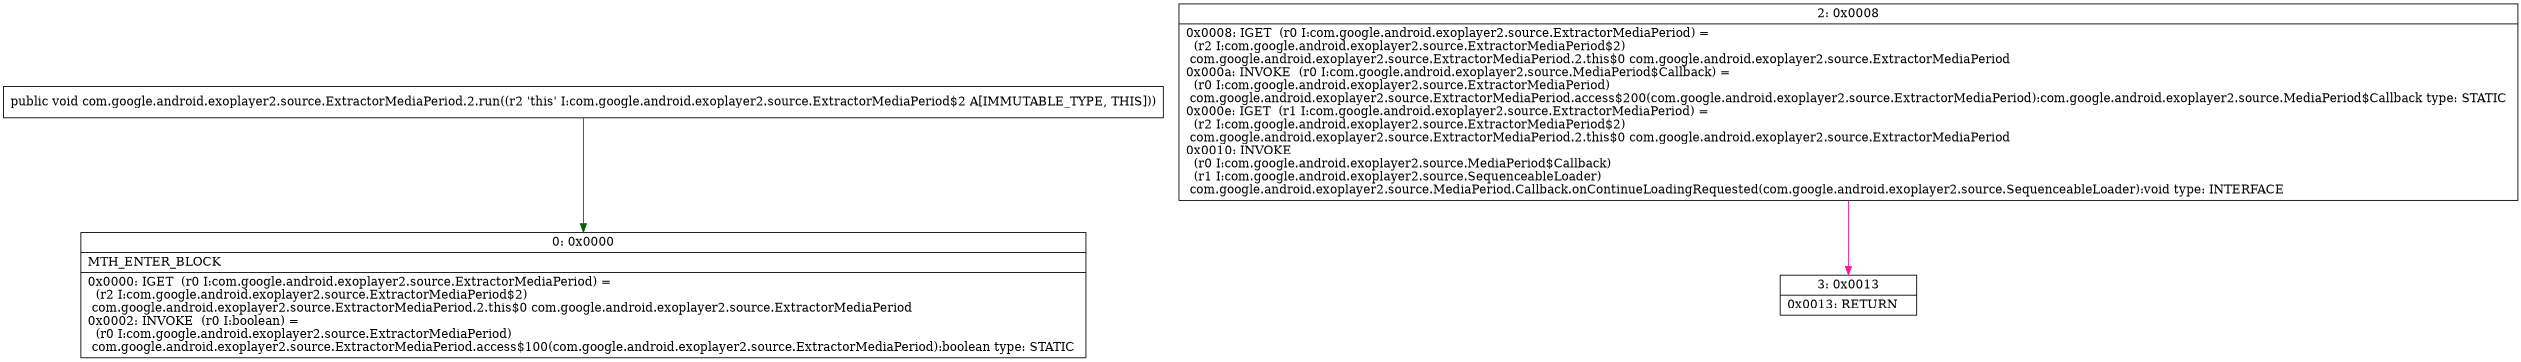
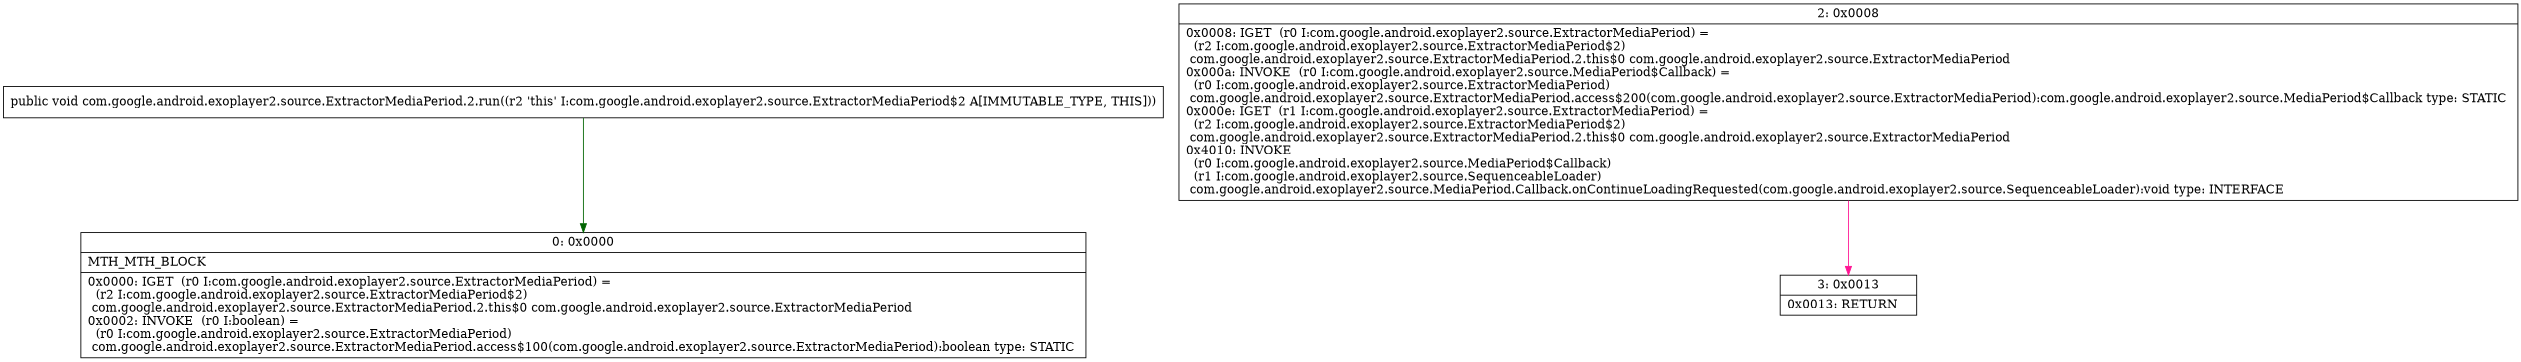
  digraph {
    node [shape=record]
-   n1 [label="{0\:\ 0x0000|MTH_ENTER_BLOCK\l|0x0000: IGET  (r0 I:com.google.android.exoplayer2.source.ExtractorMediaPeriod) = \l  (r2 I:com.google.android.exoplayer2.source.ExtractorMediaPeriod$2)\l com.google.android.exoplayer2.source.ExtractorMediaPeriod.2.this$0 com.google.android.exoplayer2.source.ExtractorMediaPeriod \l0x0002: INVOKE  (r0 I:boolean) = \l  (r0 I:com.google.android.exoplayer2.source.ExtractorMediaPeriod)\l com.google.android.exoplayer2.source.ExtractorMediaPeriod.access$100(com.google.android.exoplayer2.source.ExtractorMediaPeriod):boolean type: STATIC \l}"]
-   n2 [label="{2\:\ 0x0008|0x0008: IGET  (r0 I:com.google.android.exoplayer2.source.ExtractorMediaPeriod) = \l  (r2 I:com.google.android.exoplayer2.source.ExtractorMediaPeriod$2)\l com.google.android.exoplayer2.source.ExtractorMediaPeriod.2.this$0 com.google.android.exoplayer2.source.ExtractorMediaPeriod \l0x000a: INVOKE  (r0 I:com.google.android.exoplayer2.source.MediaPeriod$Callback) = \l  (r0 I:com.google.android.exoplayer2.source.ExtractorMediaPeriod)\l com.google.android.exoplayer2.source.ExtractorMediaPeriod.access$200(com.google.android.exoplayer2.source.ExtractorMediaPeriod):com.google.android.exoplayer2.source.MediaPeriod$Callback type: STATIC \l0x000e: IGET  (r1 I:com.google.android.exoplayer2.source.ExtractorMediaPeriod) = \l  (r2 I:com.google.android.exoplayer2.source.ExtractorMediaPeriod$2)\l com.google.android.exoplayer2.source.ExtractorMediaPeriod.2.this$0 com.google.android.exoplayer2.source.ExtractorMediaPeriod \l0x0010: INVOKE  \l  (r0 I:com.google.android.exoplayer2.source.MediaPeriod$Callback)\l  (r1 I:com.google.android.exoplayer2.source.SequenceableLoader)\l com.google.android.exoplayer2.source.MediaPeriod.Callback.onContinueLoadingRequested(com.google.android.exoplayer2.source.SequenceableLoader):void type: INTERFACE \l}"]
+   n1 [label="{0\:\ 0x0000|MTH_MTH_BLOCK\l|0x0000: IGET  (r0 I:com.google.android.exoplayer2.source.ExtractorMediaPeriod) = \l  (r2 I:com.google.android.exoplayer2.source.ExtractorMediaPeriod$2)\l com.google.android.exoplayer2.source.ExtractorMediaPeriod.2.this$0 com.google.android.exoplayer2.source.ExtractorMediaPeriod \l0x0002: INVOKE  (r0 I:boolean) = \l  (r0 I:com.google.android.exoplayer2.source.ExtractorMediaPeriod)\l com.google.android.exoplayer2.source.ExtractorMediaPeriod.access$100(com.google.android.exoplayer2.source.ExtractorMediaPeriod):boolean type: STATIC \l}"]
+   n2 [label="{2\:\ 0x0008|0x0008: IGET  (r0 I:com.google.android.exoplayer2.source.ExtractorMediaPeriod) = \l  (r2 I:com.google.android.exoplayer2.source.ExtractorMediaPeriod$2)\l com.google.android.exoplayer2.source.ExtractorMediaPeriod.2.this$0 com.google.android.exoplayer2.source.ExtractorMediaPeriod \l0x000a: INVOKE  (r0 I:com.google.android.exoplayer2.source.MediaPeriod$Callback) = \l  (r0 I:com.google.android.exoplayer2.source.ExtractorMediaPeriod)\l com.google.android.exoplayer2.source.ExtractorMediaPeriod.access$200(com.google.android.exoplayer2.source.ExtractorMediaPeriod):com.google.android.exoplayer2.source.MediaPeriod$Callback type: STATIC \l0x000e: IGET  (r1 I:com.google.android.exoplayer2.source.ExtractorMediaPeriod) = \l  (r2 I:com.google.android.exoplayer2.source.ExtractorMediaPeriod$2)\l com.google.android.exoplayer2.source.ExtractorMediaPeriod.2.this$0 com.google.android.exoplayer2.source.ExtractorMediaPeriod \l0x4010: INVOKE  \l  (r0 I:com.google.android.exoplayer2.source.MediaPeriod$Callback)\l  (r1 I:com.google.android.exoplayer2.source.SequenceableLoader)\l com.google.android.exoplayer2.source.MediaPeriod.Callback.onContinueLoadingRequested(com.google.android.exoplayer2.source.SequenceableLoader):void type: INTERFACE \l}"]
    n3 [label="{3\:\ 0x0013|0x0013: RETURN   \l}"]
    n4 [label="{public void com.google.android.exoplayer2.source.ExtractorMediaPeriod.2.run((r2 'this' I:com.google.android.exoplayer2.source.ExtractorMediaPeriod$2 A[IMMUTABLE_TYPE, THIS])) }"]
    n2 -> n3 [color=deeppink]
    n4 -> n1 [color=darkgreen]
  }
